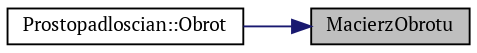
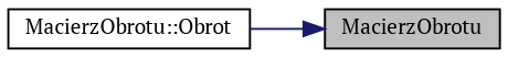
  digraph {
    rankdir=RL
    fontname="PT Serif"
    node [color=black fontname="PT Serif" fontsize=10 shape=record style=filled]
    n1 [fillcolor=grey75 fontcolor=black height=0.2 label=MacierzObrotu width=0.4]
-   n2 [fillcolor=white height=0.2 label="Prostopadloscian::Obrot" width=0.4]
+   n2 [fillcolor=white height=0.2 label="MacierzObrotu::Obrot" width=0.4]
    n1 -> n2 [color=midnightblue dir=back fontname="PT Serif" fontsize=10 labelfontname=Helvetica labelfontsize=10 style=solid]
  }
